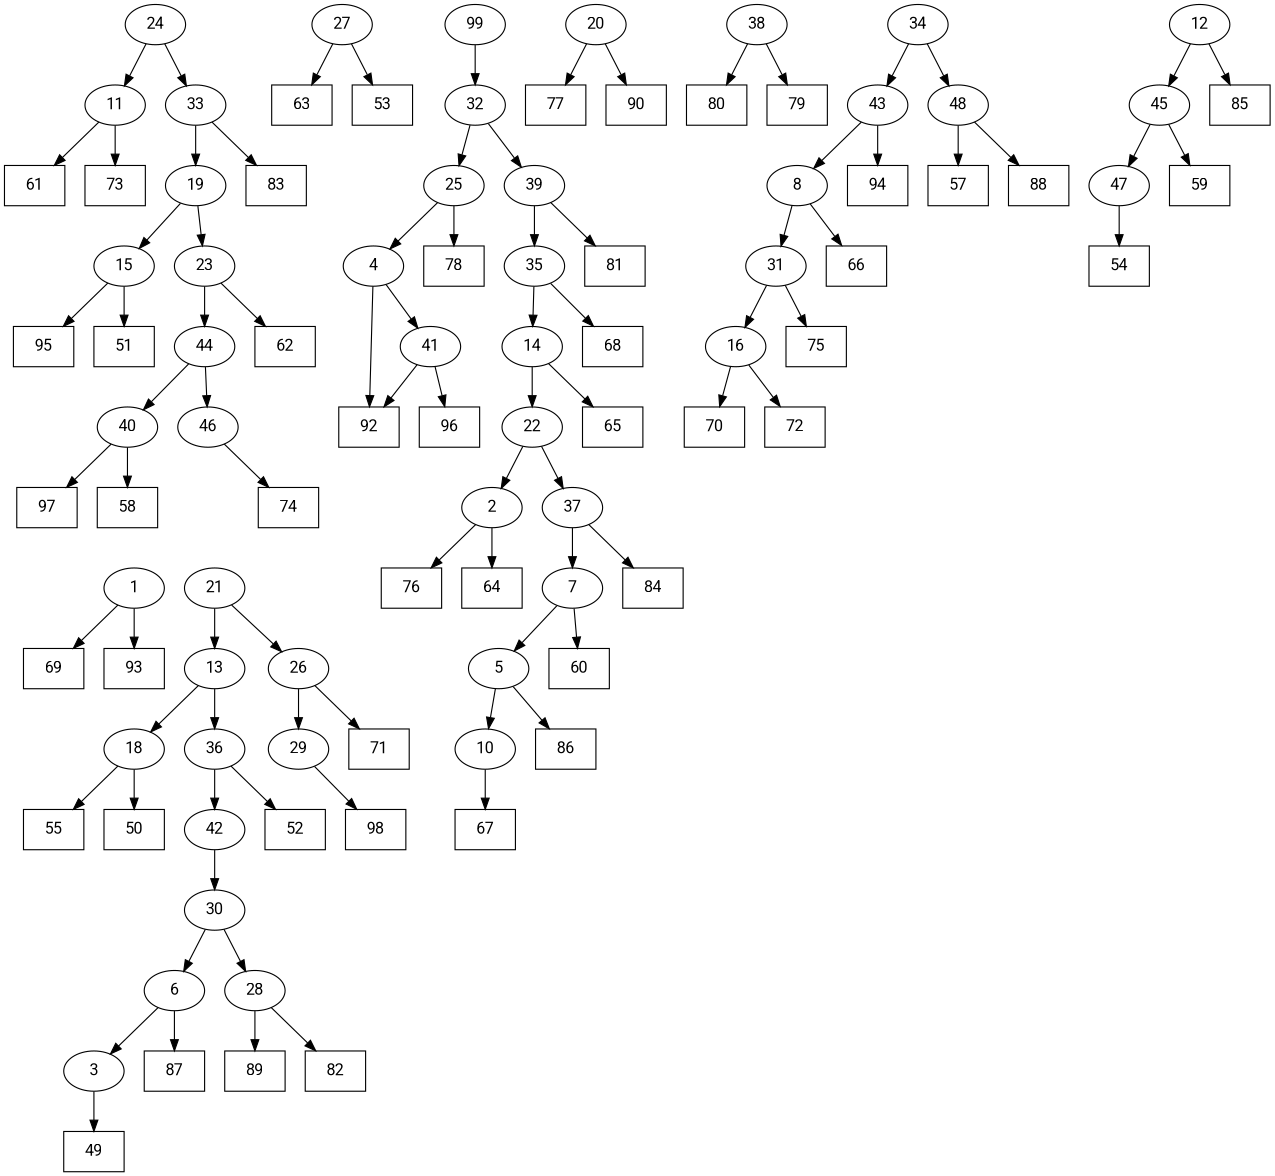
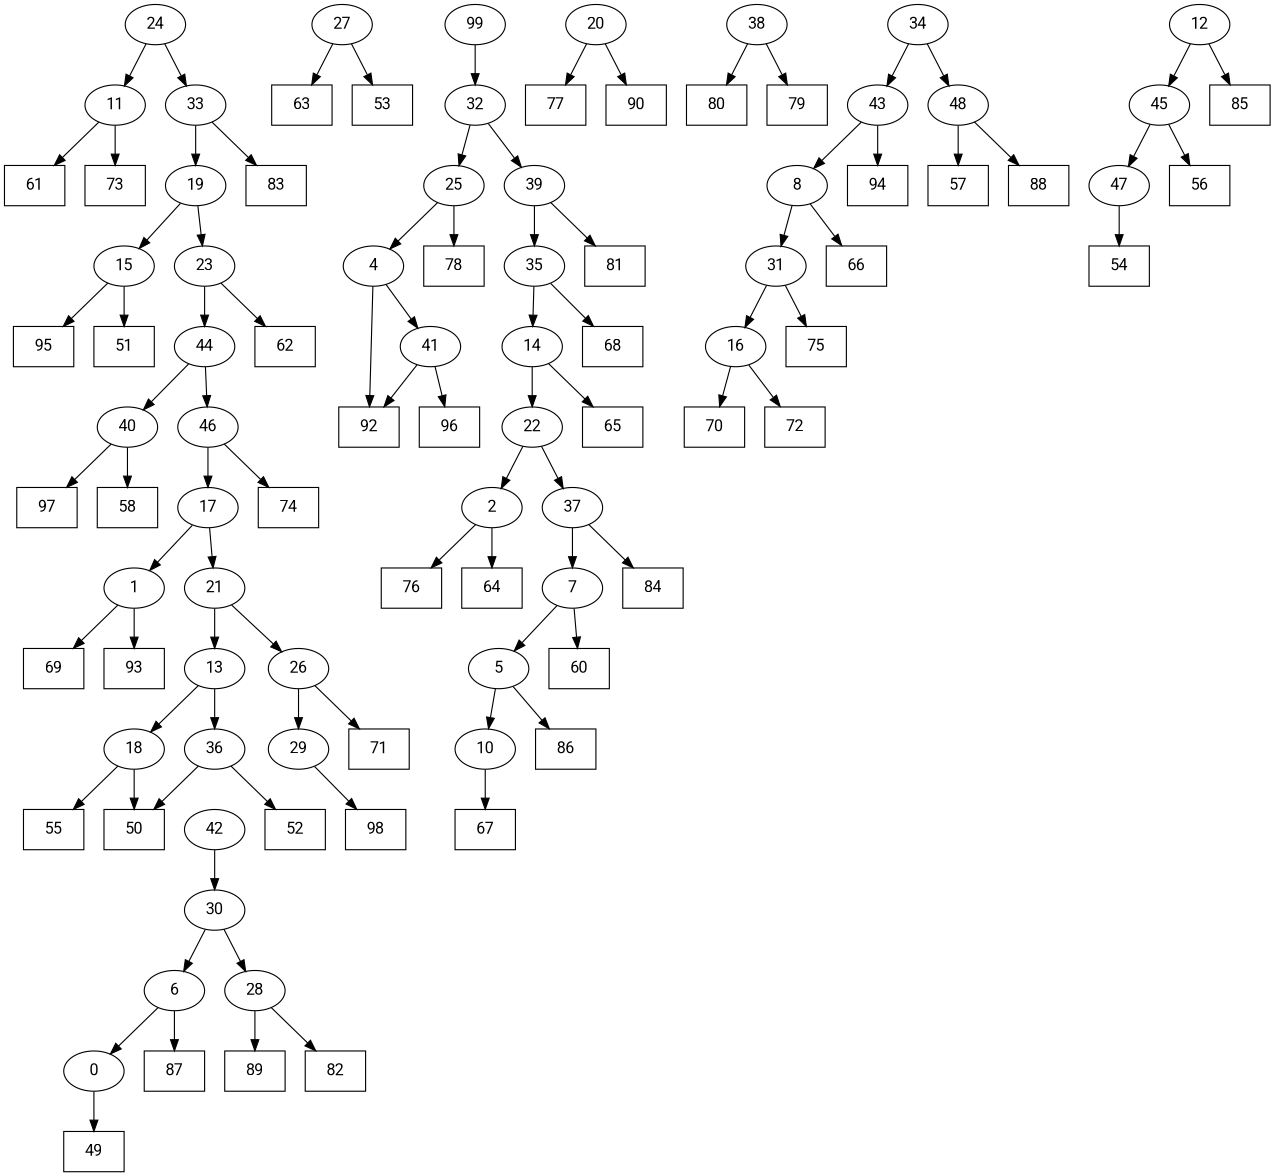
  digraph {
    fontname=Roboto
    node [fontname=Roboto]
    edge [fontname=Roboto]
-   n1 [label=3]
+   n1 [label=0]
    n2 [label=49 shape=box]
    n3 [label=27]
    n4 [label=63 shape=box]
    n5 [label=53 shape=box]
    n6 [label=1]
    n7 [label=69 shape=box]
    n8 [label=93 shape=box]
    n9 [label=2]
    n10 [label=76 shape=box]
    n11 [label=64 shape=box]
    n12 [label=20]
    n13 [label=77 shape=box]
    n14 [label=90 shape=box]
    n15 [label=38]
    n16 [label=80 shape=box]
    n17 [label=79 shape=box]
    n18 [label=4]
    n19 [label=41]
    n20 [label=92 shape=box]
    n21 [label=24]
    n22 [label=11]
    n23 [label=33]
    n24 [label=96 shape=box]
    n25 [label=5]
    n26 [label=10]
    n27 [label=86 shape=box]
    n28 [label=67 shape=box]
    n29 [label=6]
    n30 [label=87 shape=box]
    n31 [label=7]
    n32 [label=60 shape=box]
    n33 [label=8]
    n34 [label=31]
    n35 [label=66 shape=box]
    n36 [label=16]
    n37 [label=75 shape=box]
    n38 [label=12]
    n39 [label=45]
    n40 [label=85 shape=box]
    n41 [label=34]
    n42 [label=43]
    n43 [label=48]
    n44 [label=61 shape=box]
    n45 [label=73 shape=box]
    n46 [label=47]
-   n47 [label=59 shape=box]
+   n47 [label=56 shape=box]
    n48 [label=13]
    n49 [label=18]
    n50 [label=36]
    n51 [label=55 shape=box]
    n52 [label=50 shape=box]
    n53 [label=42]
    n54 [label=52 shape=box]
    n55 [label=14]
    n56 [label=22]
    n57 [label=65 shape=box]
    n58 [label=37]
    n59 [label=15]
    n60 [label=95 shape=box]
    n61 [label=51 shape=box]
    n62 [label=70 shape=box]
    n63 [label=72 shape=box]
+   n64 [label=17]
    n65 [label=21]
    n66 [label=26]
    n67 [label=19]
    n68 [label=23]
    n69 [label=44]
    n70 [label=62 shape=box]
    n71 [label=29]
    n72 [label=71 shape=box]
    n73 [label=84 shape=box]
    n74 [label=40]
    n75 [label=46]
    n76 [label=83 shape=box]
    n77 [label=25]
    n78 [label=78 shape=box]
    n79 [label=98 shape=box]
    n80 [label=28]
    n81 [label=89 shape=box]
    n82 [label=82 shape=box]
    n83 [label=30]
    n84 [label=32]
    n85 [label=39]
    n86 [label=35]
    n87 [label=81 shape=box]
    n88 [label=94 shape=box]
    n89 [label=57 shape=box]
    n90 [label=88 shape=box]
    n91 [label=68 shape=box]
    n92 [label=97 shape=box]
    n93 [label=58 shape=box]
    n94 [label=74 shape=box]
    n95 [label=54 shape=box]
    n96 [label=99]
    n1 -> n2
    n3 -> n4
    n3 -> n5
    n6 -> n7
    n6 -> n8
    n9 -> n10
    n9 -> n11
    n12 -> n13
    n12 -> n14
    n15 -> n16
    n15 -> n17
    n18 -> n19
    n18 -> n20
    n19 -> n20
    n19 -> n24
    n21 -> n22
    n21 -> n23
    n22 -> n44
    n22 -> n45
    n23 -> n67
    n23 -> n76
    n25 -> n26
    n25 -> n27
    n26 -> n28
    n29 -> n1
    n29 -> n30
    n31 -> n25
    n31 -> n32
    n33 -> n34
    n33 -> n35
    n34 -> n36
    n34 -> n37
    n36 -> n62
    n36 -> n63
    n38 -> n39
    n38 -> n40
    n39 -> n46
    n39 -> n47
    n41 -> n42
    n41 -> n43
    n42 -> n33
    n42 -> n88
    n43 -> n89
    n43 -> n90
    n46 -> n95
    n48 -> n49
    n48 -> n50
    n49 -> n51
    n49 -> n52
-   n50 -> n53
+   n50 -> n52
    n50 -> n54
    n53 -> n83
    n55 -> n56
    n55 -> n57
    n56 -> n9
    n56 -> n58
    n58 -> n31
    n58 -> n73
    n59 -> n60
    n59 -> n61
+   n64 -> n6
+   n64 -> n65
    n65 -> n48
    n65 -> n66
    n66 -> n71
    n66 -> n72
    n67 -> n59
    n67 -> n68
    n68 -> n69
    n68 -> n70
    n69 -> n74
    n69 -> n75
    n71 -> n79
    n74 -> n92
    n74 -> n93
+   n75 -> n64
    n75 -> n94
    n77 -> n18
    n77 -> n78
    n80 -> n81
    n80 -> n82
    n83 -> n29
    n83 -> n80
    n84 -> n77
    n84 -> n85
    n85 -> n86
    n85 -> n87
    n86 -> n55
    n86 -> n91
    n96 -> n84
  }
